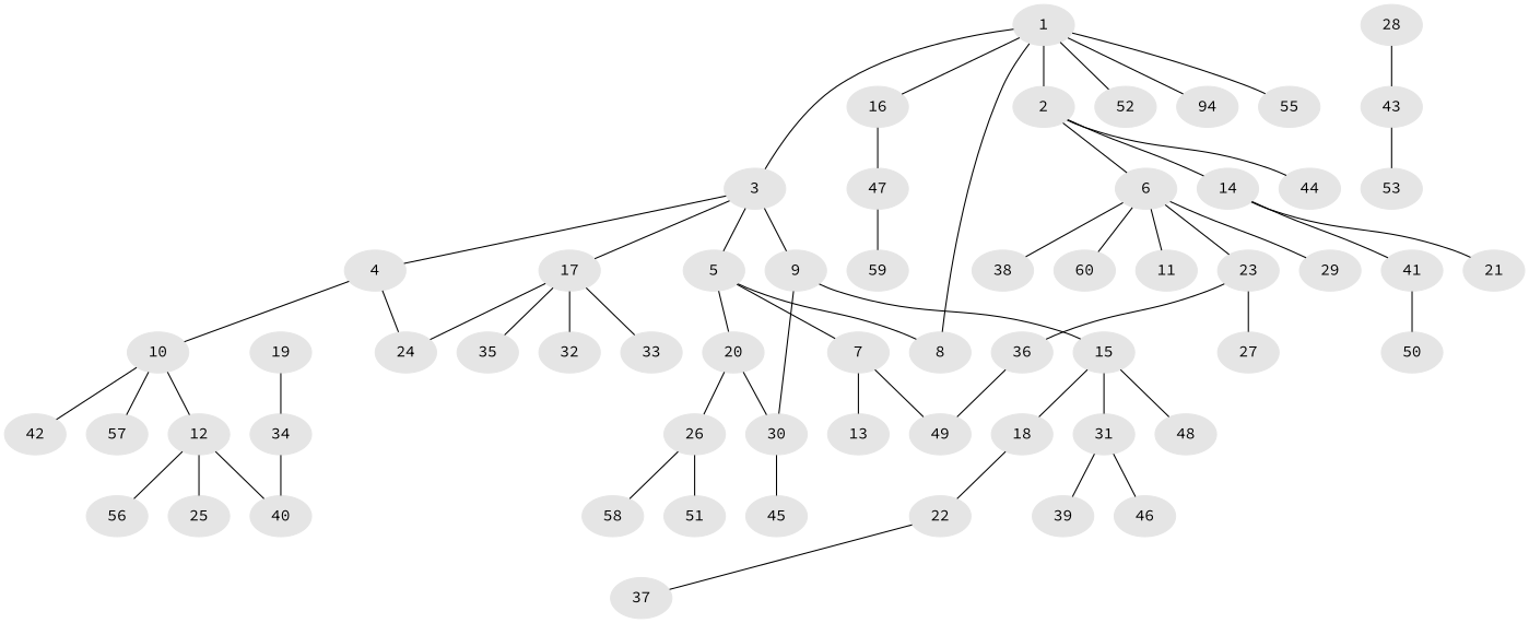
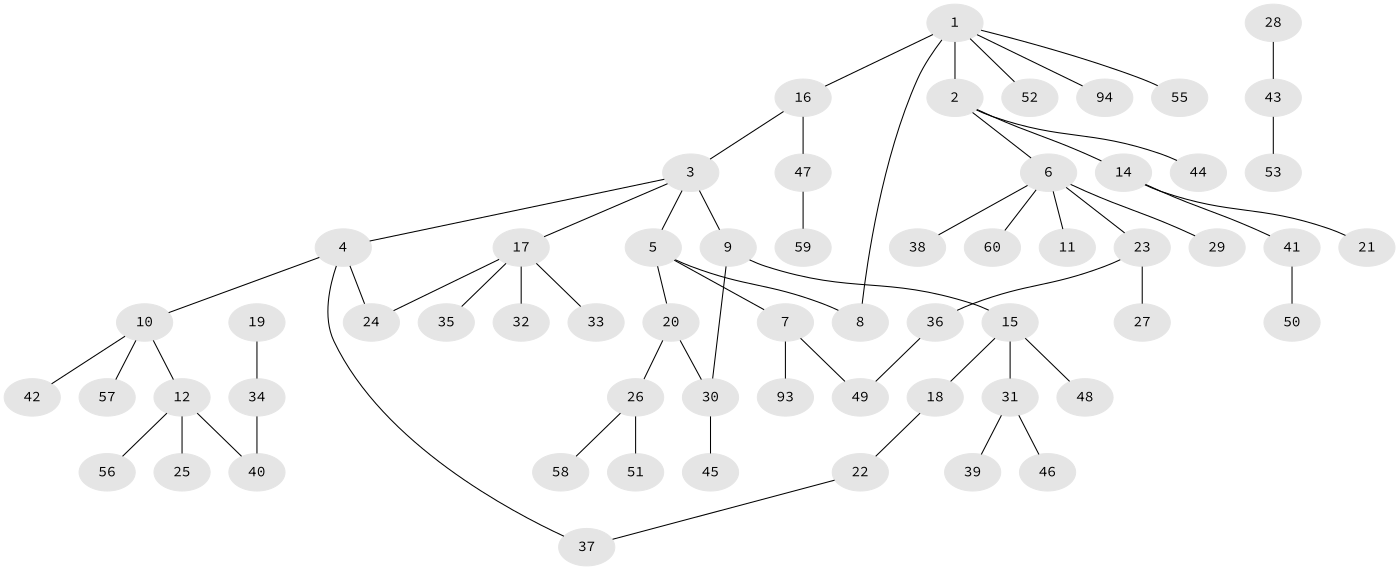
  graph {
    fontname="Source Code Pro"
    node [color=gray90 fontname="Source Code Pro" style=filled]
    edge [fontname="Source Code Pro"]
    1
    2
    3
    8
    16
    52
    n7 [label=94]
    55
    6
    14
    44
    4
    5
    9
    17
    47
    11
    23
    29
    38
    60
    21
    41
    10
    24
    37
    7
    20
    30
    15
    32
    33
    35
    12
    42
    57
-   13
+   13 [label=93]
    49
    26
    27
    36
    45
    18
    31
    48
    25
    40
    56
    51
    58
    50
    22
    39
    46
    59
    19
    34
    28
    43
    53
    1 -- 2
-   1 -- 3
+   16 -- 3
    1 -- 8
    1 -- 16
    1 -- 52
    1 -- n7
    1 -- 55
    2 -- 6
    2 -- 14
    2 -- 44
    3 -- 4
    3 -- 5
    3 -- 9
    3 -- 17
    16 -- 47
    6 -- 11
    6 -- 23
    6 -- 29
    6 -- 38
    6 -- 60
    14 -- 21
    14 -- 41
    4 -- 10
    4 -- 24
+   4 -- 37
    5 -- 8
    5 -- 7
    5 -- 20
    9 -- 30
    9 -- 15
    17 -- 24
    17 -- 32
    17 -- 33
    17 -- 35
    47 -- 59
    23 -- 27
    23 -- 36
    41 -- 50
    10 -- 12
    10 -- 42
    10 -- 57
    7 -- 13
    7 -- 49
    20 -- 30
    20 -- 26
    30 -- 45
    15 -- 18
    15 -- 31
    15 -- 48
    12 -- 25
    12 -- 40
    12 -- 56
    26 -- 51
    26 -- 58
    36 -- 49
    18 -- 22
    31 -- 39
    31 -- 46
    22 -- 37
    19 -- 34
    34 -- 40
    28 -- 43
    43 -- 53
  }
